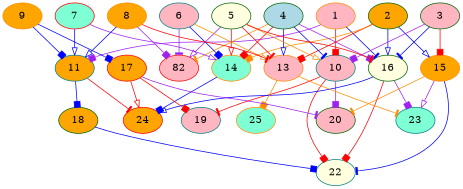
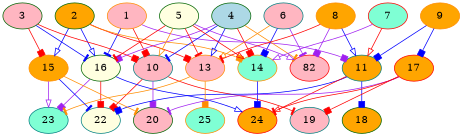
  digraph {
    node [alpha=0.12 color=darkorange fillcolor=lightpink style=filled]
    edge [arrowhead=box color=blue]
    1 [expect_size=12305408]
    10 [alpha=0.15 color=teal expect_size=17207296]
    11 [color=teal expect_size=50241536 fillcolor=orange]
    16 [alpha=0.09 color=darkgreen expect_size=10808320 fillcolor=lightyellow]
    19 [alpha=0.07 color=teal expect_size=25744384]
    20 [alpha=0.04 color=darkgreen expect_size=48873472]
    22 [alpha=0.13 color=teal expect_size=18232320 fillcolor=lightyellow]
    18 [alpha=0.02 color=darkgreen expect_size=46803968 fillcolor=orange]
    24 [alpha=0.04 color=red expect_size=42140672 fillcolor=orange]
    23 [alpha=0.11 color=teal expect_size=50405376 fillcolor=aquamarine]
    2 [alpha=0.01 color=darkgreen expect_size=26636288 fillcolor=orange]
    13 [alpha=0.16 expect_size=35599360]
    14 [alpha=0.18 expect_size=48786432 fillcolor=aquamarine]
    15 [alpha=0.19 expect_size=22200320 fillcolor=orange]
    25 [alpha=0.16 expect_size=38300672 fillcolor=aquamarine]
    3 [alpha=0.06 color=darkgreen expect_size=26938368]
    4 [alpha=0.09 color=darkgreen expect_size=38706176 fillcolor=lightblue]
    n18 [alpha=0.14 color=red expect_size=32504832 label=82]
    5 [alpha=0.15 color=darkgreen expect_size=5629952 fillcolor=lightyellow]
    6 [alpha=0.17 color=teal expect_size=45808640]
    7 [alpha=0.18 color=red expect_size=31450112 fillcolor=aquamarine]
    8 [alpha=0.11 expect_size=25752576 fillcolor=orange]
    9 [alpha=0.10 expect_size=22885376 fillcolor=orange]
    17 [alpha=0.00 color=red expect_size=50386944 fillcolor=orange]
    1 -> 10 [color=red]
    1 -> 11 [color=purple]
    1 -> 16 [arrowhead=tee]
    10 -> 19 [arrowhead=tee color=red]
    10 -> 20 [color=purple]
    10 -> 22 [color=red]
-   18 -> 22
+   11 -> 22
    11 -> 18
    11 -> 24 [arrowhead=tee color=red]
    16 -> 22 [color=red]
    16 -> 24 [arrowhead=onormal]
    16 -> 23 [color=purple]
    2 -> 16 [arrowhead=onormal]
    2 -> 13 [color=red]
    2 -> 14 [color=darkorange]
    2 -> 15 [arrowhead=onormal]
    13 -> 23 [arrowhead=tee color=darkorange]
    13 -> 25 [color=darkorange]
    14 -> 24
    15 -> 20 [arrowhead=tee color=darkorange]
    15 -> 22 [arrowhead=tee]
    15 -> 23 [arrowhead=onormal color=purple]
-   3 -> 10 [color=purple]
+   3 -> 10 [color=red]
    3 -> 16 [arrowhead=tee]
    3 -> 15 [color=red]
    4 -> 10 [arrowhead=tee]
    4 -> 16 [color=purple]
    4 -> 13 [arrowhead=onormal]
    4 -> 14 [color=red]
    4 -> n18 [arrowhead=tee color=darkorange]
    5 -> 10 [arrowhead=onormal color=darkorange]
    5 -> 16 [arrowhead=tee color=red]
    5 -> 13 [arrowhead=tee color=red]
    5 -> 14 [arrowhead=onormal color=red]
    5 -> n18 [arrowhead=onormal color=purple]
    6 -> 13 [arrowhead=onormal color=darkorange]
    6 -> 14
    6 -> n18 [arrowhead=tee color=purple]
-   7 -> 11 [arrowhead=onormal]
+   7 -> 11 [arrowhead=onormal color=red]
    7 -> 14 [arrowhead=onormal color=purple]
    8 -> 11 [arrowhead=onormal]
    8 -> 13 [arrowhead=tee color=red]
    8 -> n18 [color=purple]
    9 -> 11
    9 -> 17
    17 -> 19 [color=red]
    17 -> 20 [arrowhead=tee color=purple]
    17 -> 24 [arrowhead=onormal color=red]
  }
